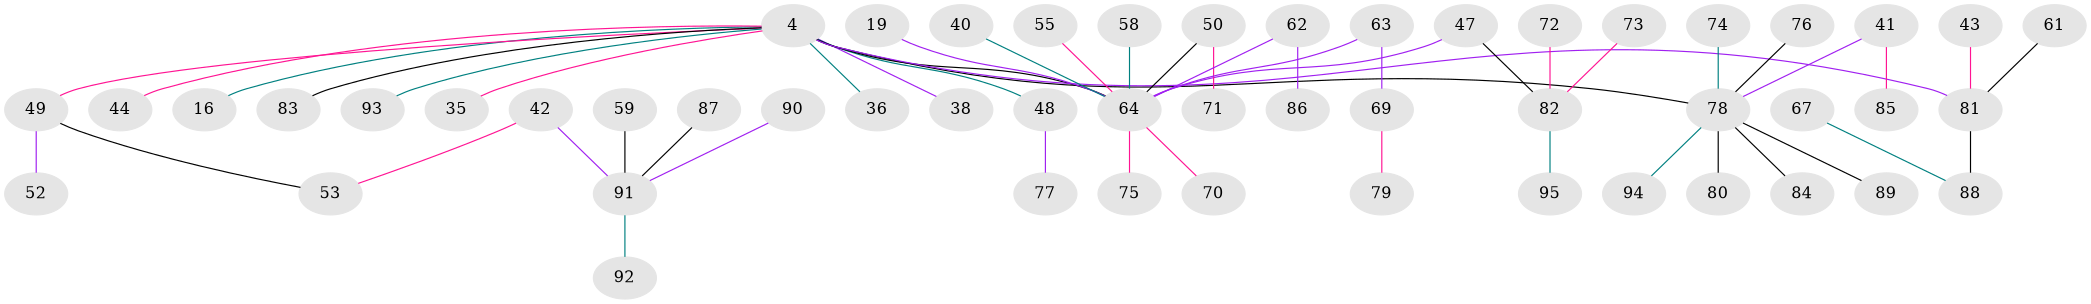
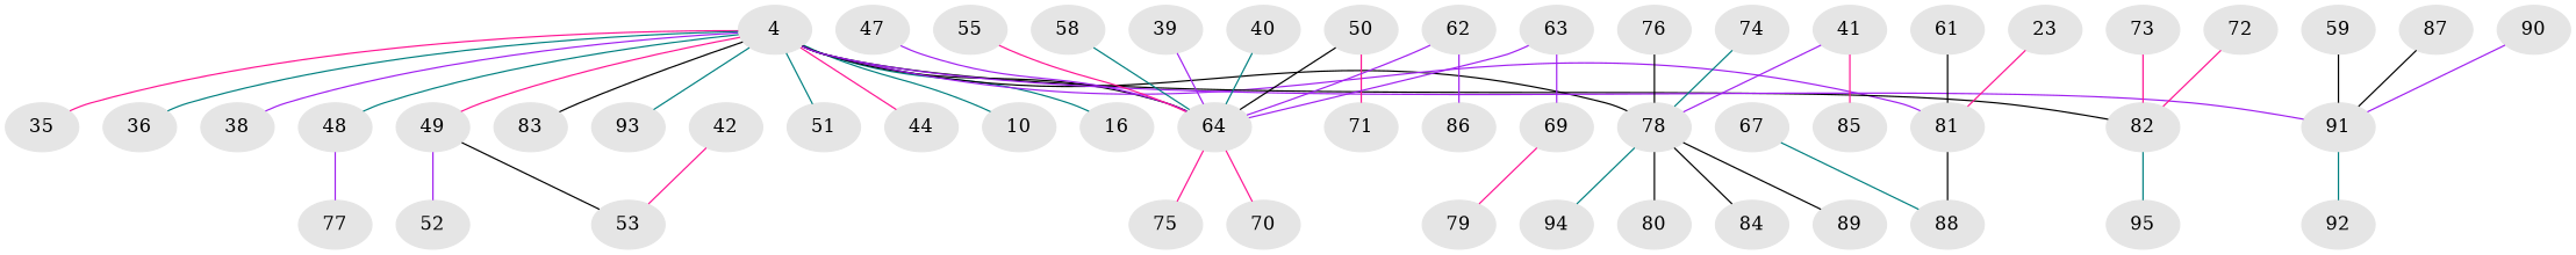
  graph {
    node [color=gray90 style=filled]
    edge [color=black]
    4 [super="+1"]
+   10
    16
    35
    36
    38
    48
    49 [super="+12+24+11+17+30"]
+   51
    n10 [label=44]
    64 [super="+2+27"]
    78 [super="+66+45+26"]
    81 [super="+18+29+31"]
    82 [super="+34"]
    83
    91 [super="+68"]
    93
    77
    52
    53
    70
    75
    80
    84
    89
    94
    88 [super="+56"]
    95
    92
-   39 [label=19]
+   39
    40 [super="+37"]
    41
    85
    42
-   43
+   43 [label=23]
    47
    50
    71
    55
    58
    59
    61
    62
    86
    63
    69
    79
    67
    72
    73
    74
    76
    87
    90
+   4 -- 10 [color=teal]
    4 -- 16 [color=teal]
    4 -- 35 [color=deeppink]
    4 -- 36 [color=teal]
    4 -- 38 [color=purple]
    4 -- 48 [color=teal]
    4 -- 49 [color=deeppink]
+   4 -- 51 [color=teal]
    4 -- n10 [color=deeppink]
    4 -- 64 [weight=3]
    4 -- 78
    4 -- 81 [color=purple]
-   47 -- 82
+   4 -- 82
    4 -- 83
-   42 -- 91 [color=purple weight=2]
+   4 -- 91 [color=purple weight=2]
    4 -- 93 [color=teal]
    48 -- 77 [color=purple]
    49 -- 52 [color=purple]
    49 -- 53
    64 -- 70 [color=deeppink]
    64 -- 75 [color=deeppink]
    78 -- 80
    78 -- 84
    78 -- 89
    78 -- 94 [color=teal]
    81 -- 88
    82 -- 95 [color=teal]
    91 -- 92 [color=teal]
    39 -- 64 [color=purple]
    40 -- 64 [color=teal]
    41 -- 78 [color=purple]
    41 -- 85 [color=deeppink]
    42 -- 53 [color=deeppink]
    43 -- 81 [color=deeppink]
    47 -- 64 [color=purple]
    50 -- 64
    50 -- 71 [color=deeppink]
    55 -- 64 [color=deeppink]
    58 -- 64 [color=teal]
    59 -- 91
    61 -- 81
    62 -- 64 [color=purple]
    62 -- 86 [color=purple]
    63 -- 64 [color=purple]
    63 -- 69 [color=purple]
    69 -- 79 [color=deeppink]
    67 -- 88 [color=teal]
    72 -- 82 [color=deeppink]
    73 -- 82 [color=deeppink]
    74 -- 78 [color=teal]
    76 -- 78
    87 -- 91
    90 -- 91 [color=purple]
  }
